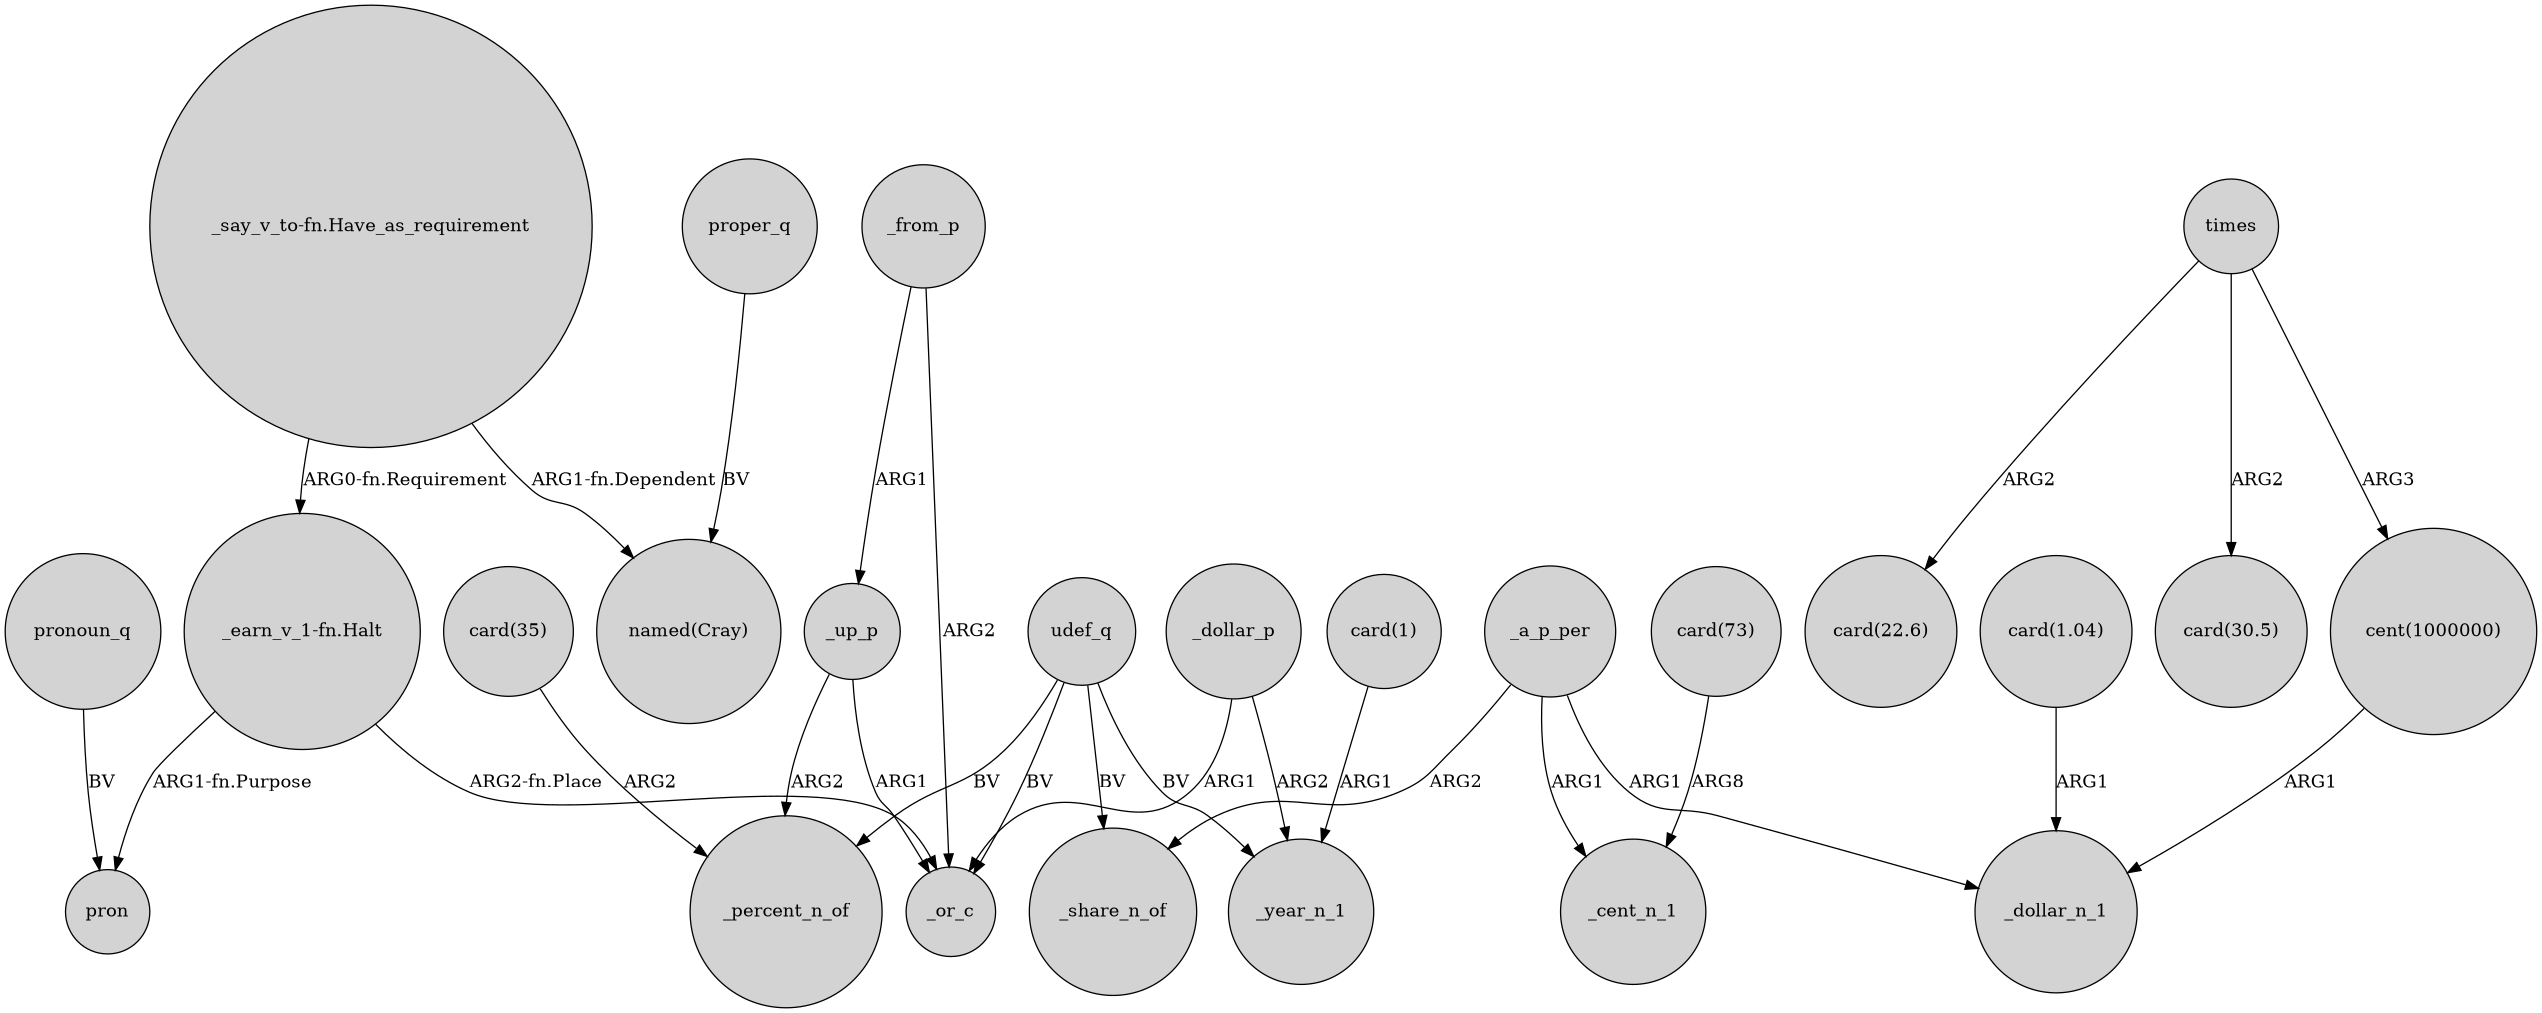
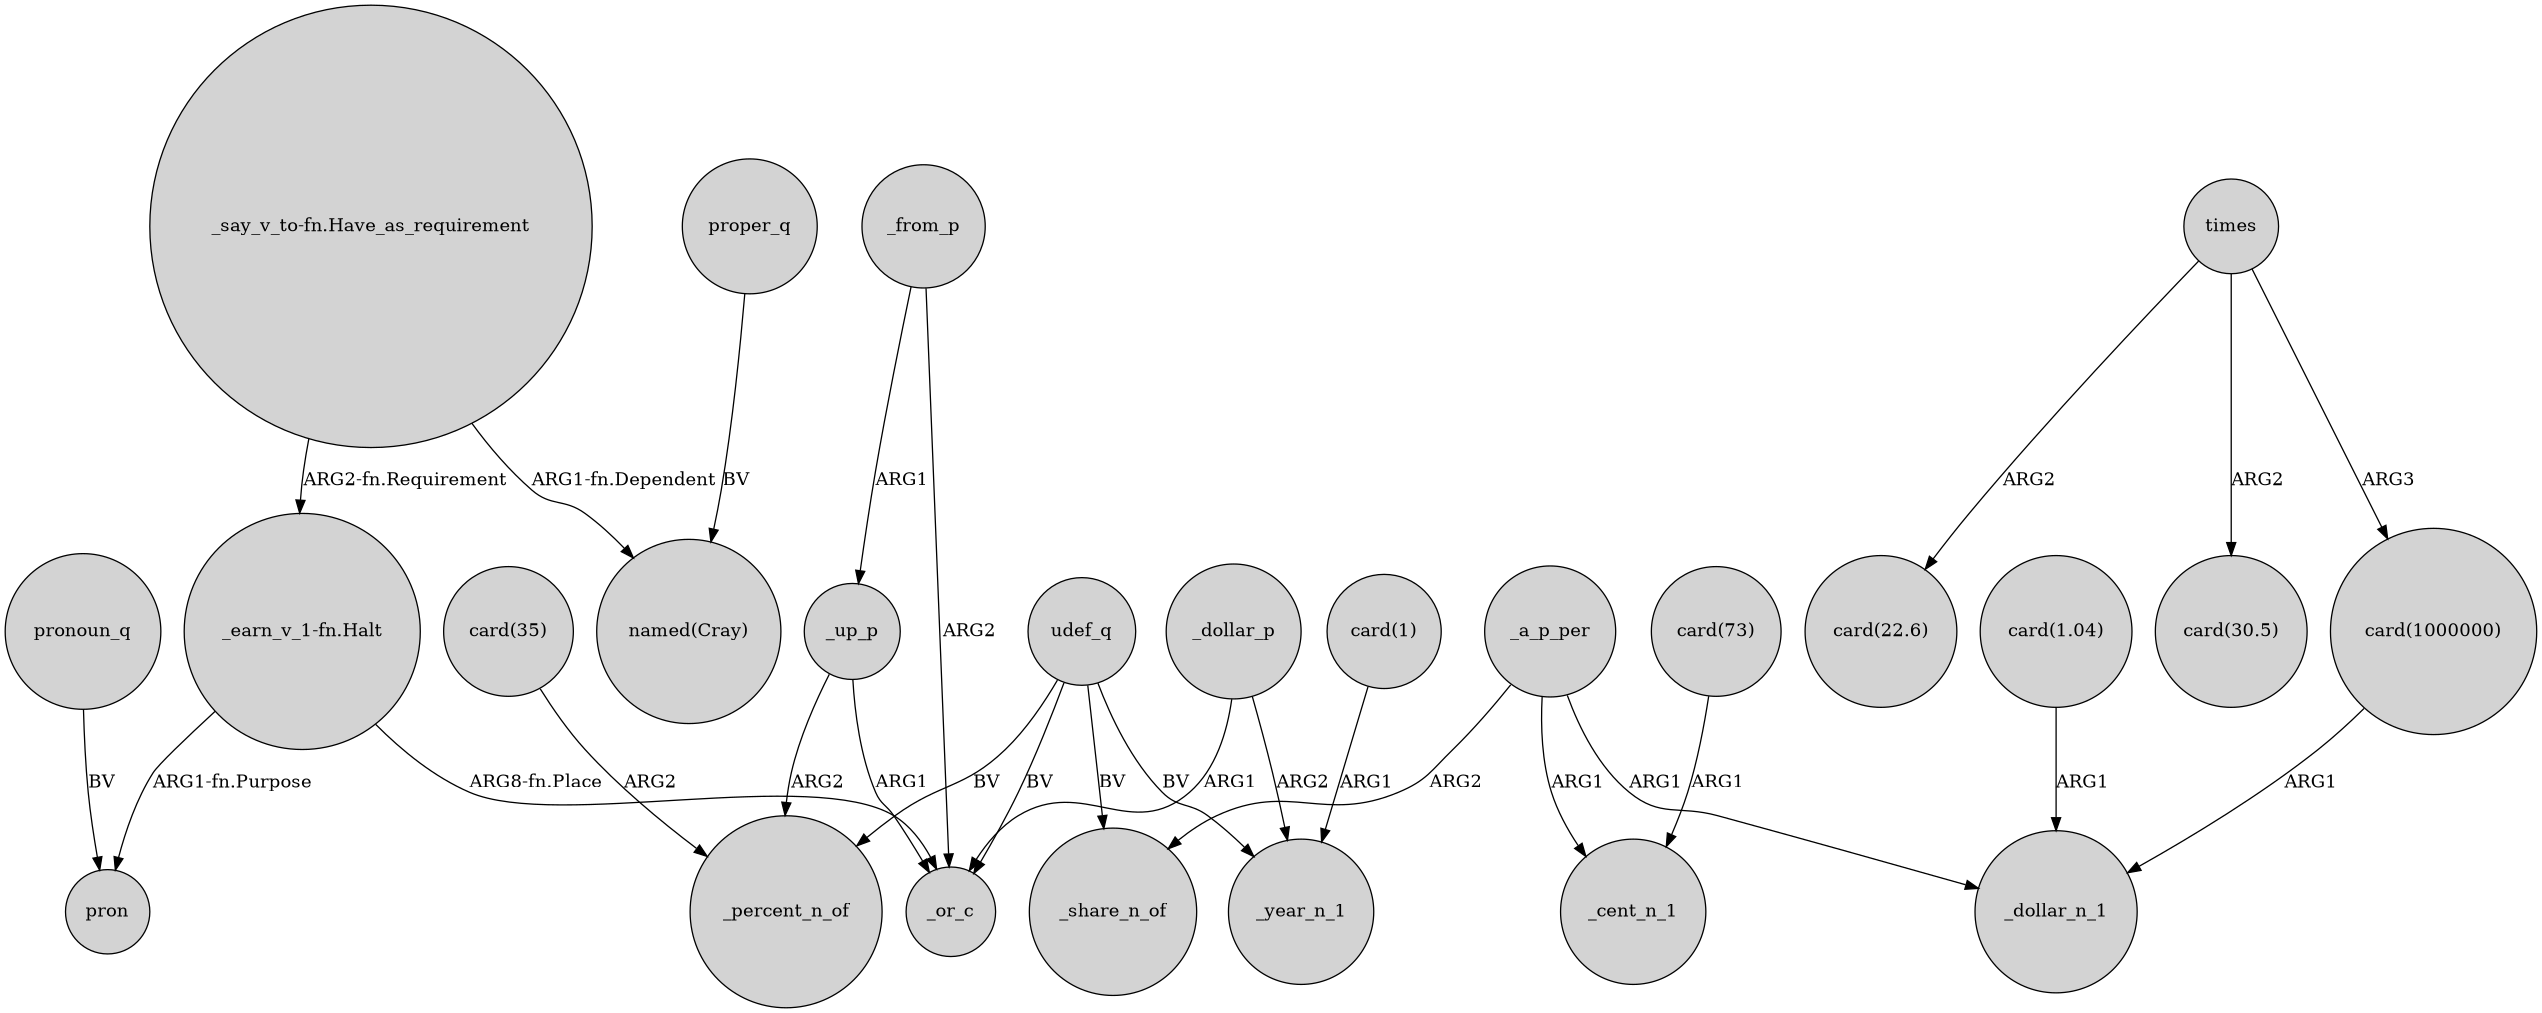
  digraph {
    node [shape=circle style=filled]
    _up_p
    _percent_n_of
    _or_c
    "_say_v_to-fn.Have_as_requirement"
    "_earn_v_1-fn.Halt"
    "named(Cray)"
    pron
    _a_p_per
    _cent_n_1
    _share_n_of
    _dollar_n_1
    "card(1)"
    _year_n_1
    proper_q
    times
    "card(22.6)"
-   "card(1000000)" [label="cent(1000000)"]
+   "card(1000000)"
    n18 [label="card(30.5)"]
    udef_q
    "card(35)"
    pronoun_q
    "card(73)"
    _from_p
    n24 [label=_dollar_p]
    "card(1.04)"
    _up_p -> _percent_n_of [label=ARG2]
    _up_p -> _or_c [label=ARG1]
-   "_say_v_to-fn.Have_as_requirement" -> "_earn_v_1-fn.Halt" [label="ARG0-fn.Requirement"]
+   "_say_v_to-fn.Have_as_requirement" -> "_earn_v_1-fn.Halt" [label="ARG2-fn.Requirement"]
    "_say_v_to-fn.Have_as_requirement" -> "named(Cray)" [label="ARG1-fn.Dependent"]
-   "_earn_v_1-fn.Halt" -> _or_c [label="ARG2-fn.Place"]
+   "_earn_v_1-fn.Halt" -> _or_c [label="ARG8-fn.Place"]
    "_earn_v_1-fn.Halt" -> pron [label="ARG1-fn.Purpose"]
    _a_p_per -> _cent_n_1 [label=ARG1]
    _a_p_per -> _share_n_of [label=ARG2]
    _a_p_per -> _dollar_n_1 [label=ARG1]
    "card(1)" -> _year_n_1 [label=ARG1]
    proper_q -> "named(Cray)" [label=BV]
    times -> "card(22.6)" [label=ARG2]
    times -> "card(1000000)" [label=ARG3]
    times -> n18 [label=ARG2]
    "card(1000000)" -> _dollar_n_1 [label=ARG1]
    udef_q -> _percent_n_of [label=BV]
    udef_q -> _or_c [label=BV]
    udef_q -> _share_n_of [label=BV]
    udef_q -> _year_n_1 [label=BV]
    "card(35)" -> _percent_n_of [label=ARG2]
    pronoun_q -> pron [label=BV]
-   "card(73)" -> _cent_n_1 [label=ARG8]
+   "card(73)" -> _cent_n_1 [label=ARG1]
    _from_p -> _up_p [label=ARG1]
    _from_p -> _or_c [label=ARG2]
    n24 -> _or_c [label=ARG1]
    n24 -> _year_n_1 [label=ARG2]
    "card(1.04)" -> _dollar_n_1 [label=ARG1]
  }
